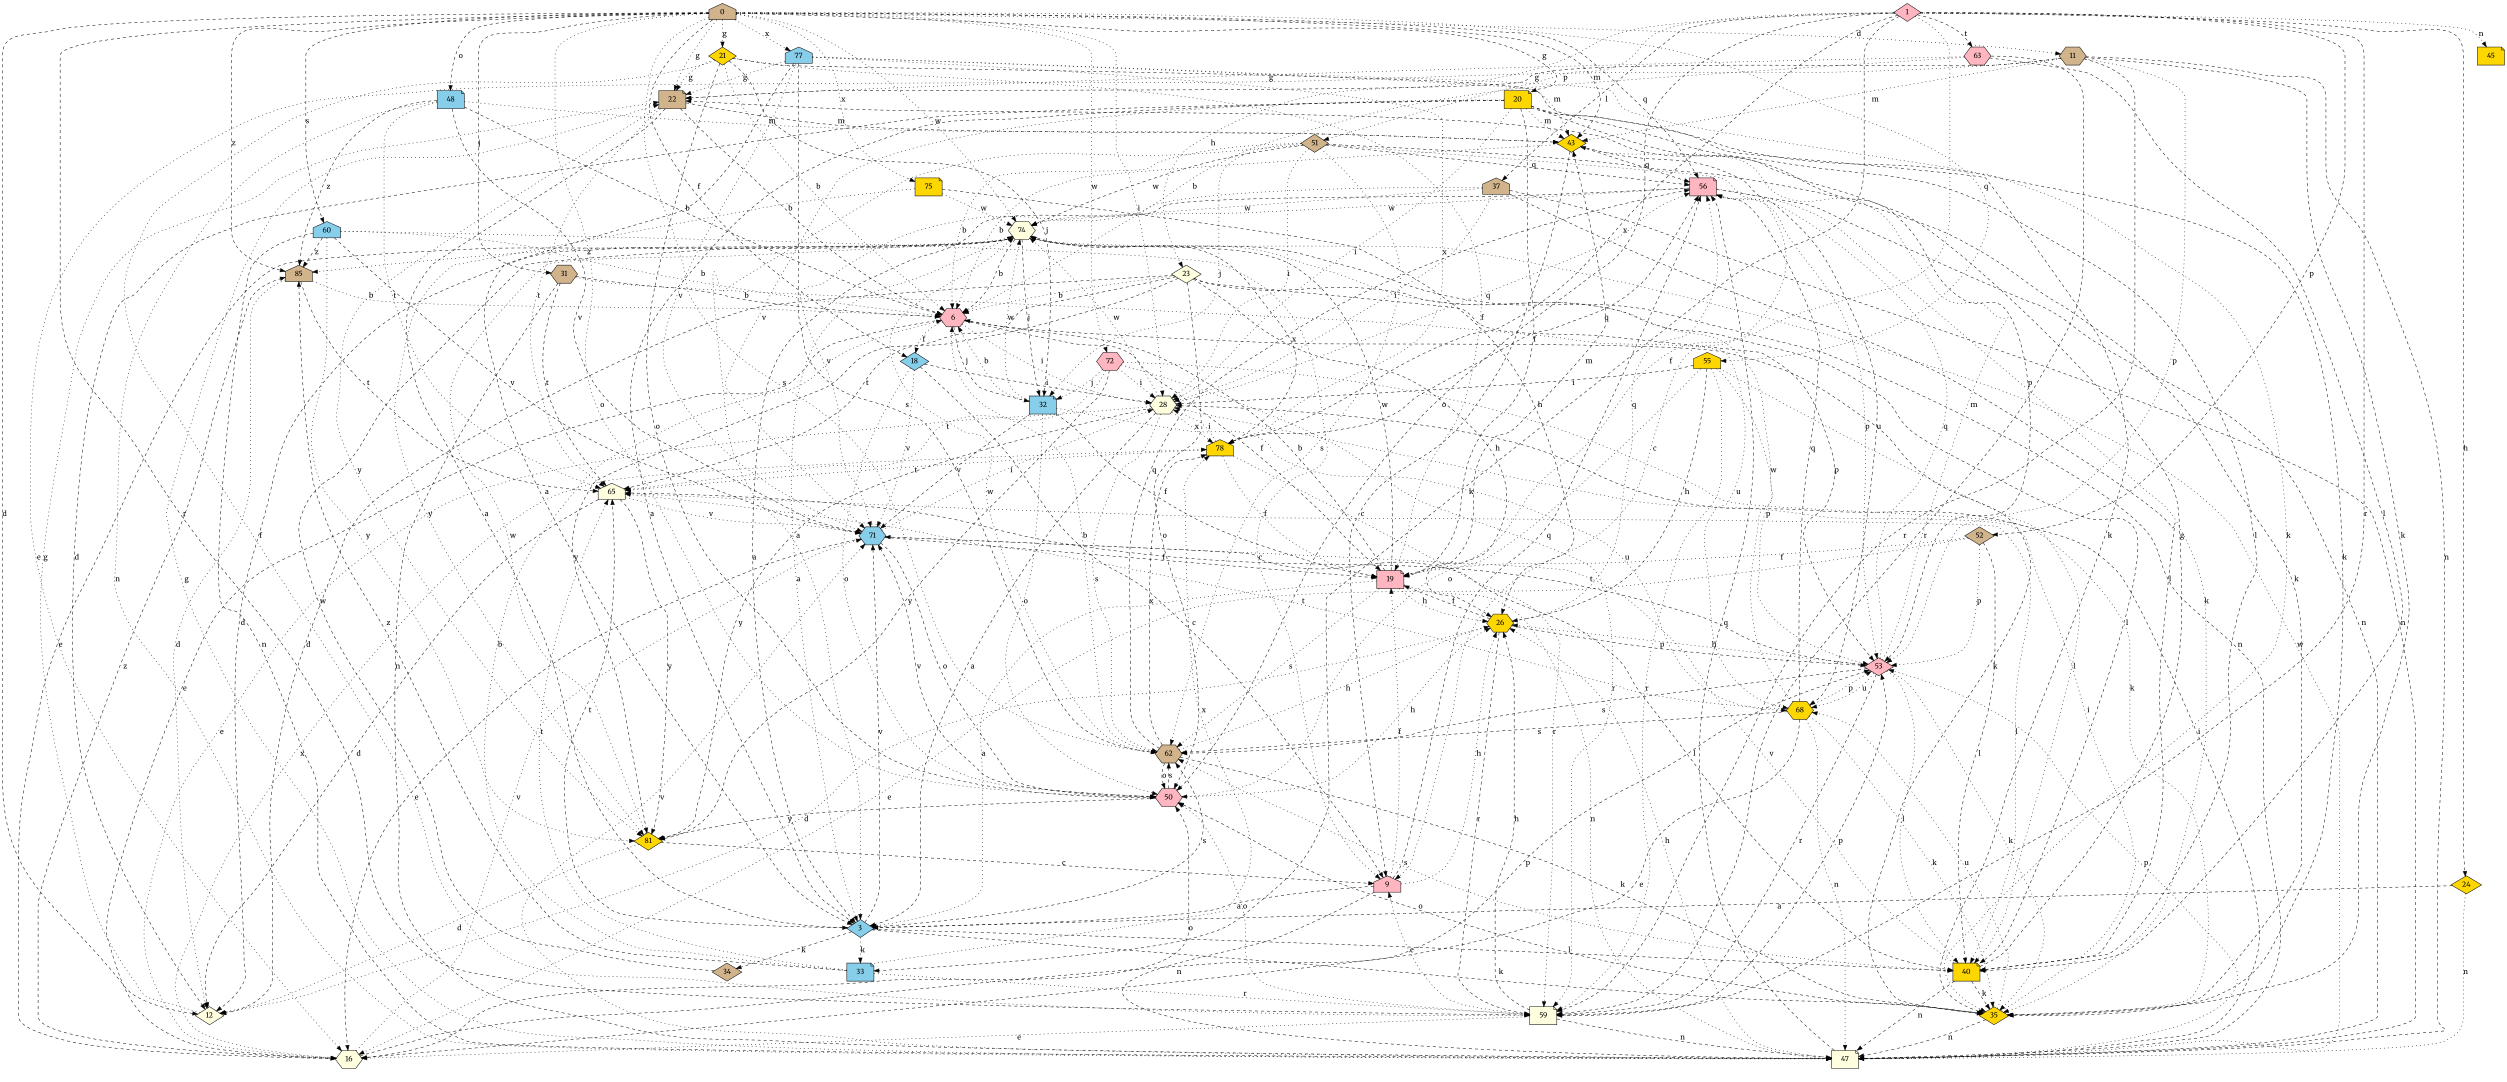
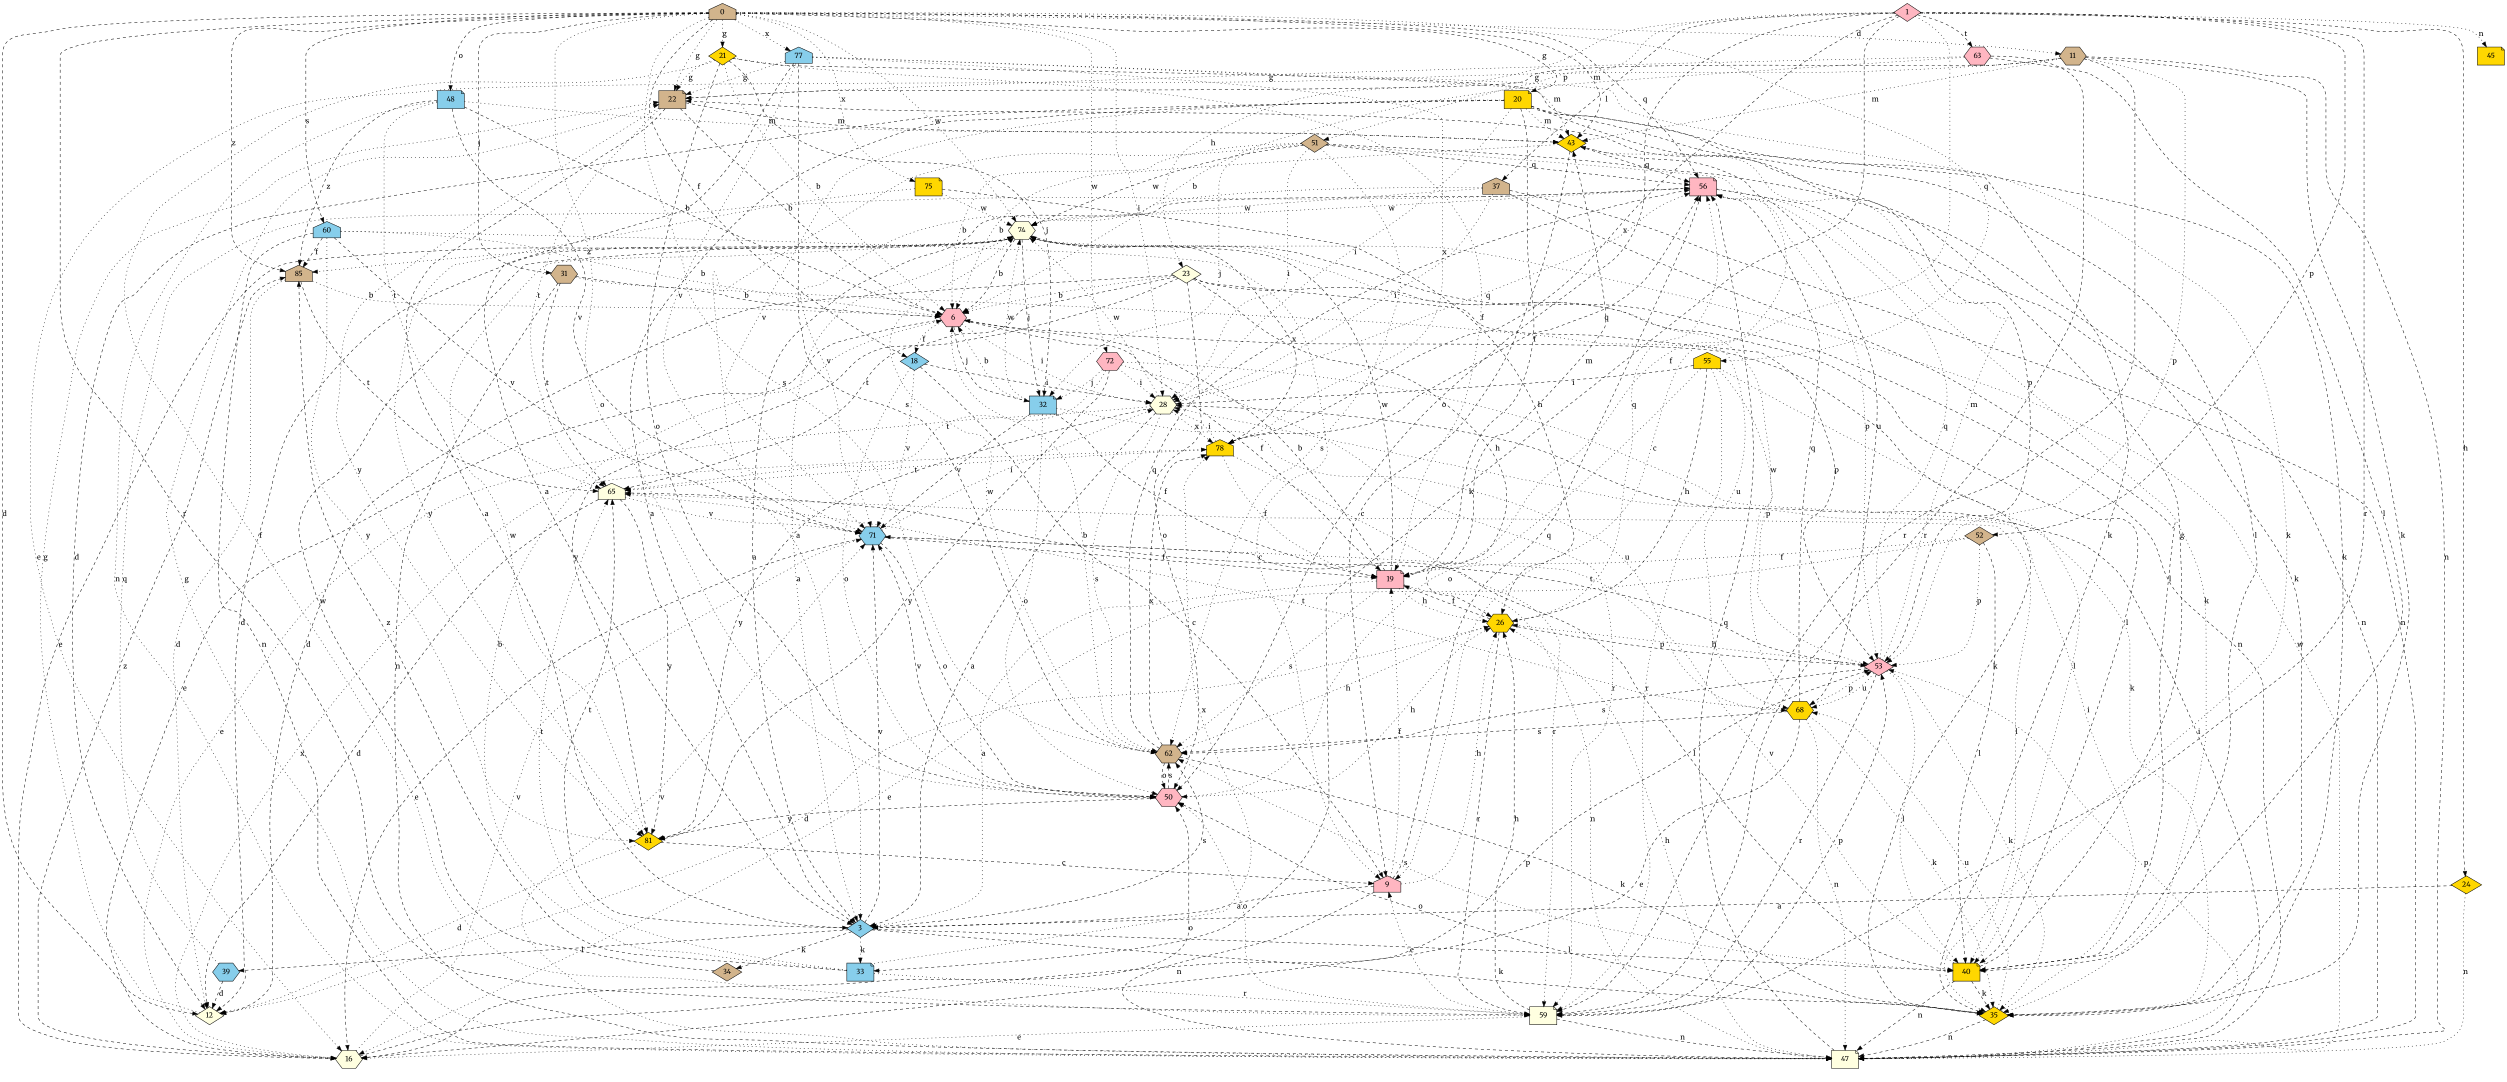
  strict digraph {
    fontname=Merriweather
    node [fillcolor=gold fontname=Merriweather shape=hexagon style=filled]
    edge [fontname=Merriweather style=dotted]
    0 [fillcolor=tan shape=house]
    11 [fillcolor=tan]
    12 [fillcolor=lightyellow shape=diamond]
    18 [fillcolor=skyblue shape=diamond]
    20 [shape=note]
    21 [shape=diamond]
    22 [fillcolor=tan shape=note]
    28 [fillcolor=lightyellow]
    31 [fillcolor=tan]
    43 [shape=diamond]
    48 [fillcolor=skyblue shape=note]
    50 [fillcolor=lightpink]
    55 [shape=house]
    56 [fillcolor=lightpink shape=note]
    59 [fillcolor=lightyellow shape=note]
    60 [fillcolor=skyblue shape=house]
    62 [fillcolor=tan]
    72 [fillcolor=lightpink]
    74 [fillcolor=lightyellow]
    75 [shape=note]
    77 [fillcolor=skyblue shape=house]
    85 [fillcolor=tan shape=house]
    35 [shape=diamond]
    16 [fillcolor=lightyellow]
    47 [fillcolor=lightyellow shape=note]
    53 [fillcolor=lightpink shape=diamond]
    9 [fillcolor=lightpink shape=house]
    71 [fillcolor=skyblue]
    3 [fillcolor=skyblue shape=diamond]
    40 [shape=note]
    19 [fillcolor=lightpink shape=note]
    6 [fillcolor=lightpink]
    32 [fillcolor=skyblue shape=note]
    65 [fillcolor=lightyellow shape=house]
    81 [shape=diamond]
    78 [shape=house]
    68
    26
    1 [fillcolor=lightpink shape=diamond]
    23 [fillcolor=lightyellow shape=diamond]
    24 [shape=diamond]
    33 [fillcolor=skyblue shape=note]
    37 [fillcolor=tan shape=house]
    45 [shape=note]
    51 [fillcolor=tan shape=diamond]
    52 [fillcolor=tan shape=diamond]
    63 [fillcolor=lightpink]
    34 [fillcolor=tan shape=diamond]
+   39 [fillcolor=skyblue]
    0 -> 11 [label=d]
    0 -> 12 [label=d style=dashed]
    0 -> 18 [label=f style=dashed]
    0 -> 20 [label=g style=dashed]
    0 -> 21 [label=g]
    0 -> 22 [label=g]
    0 -> 28 [label=i]
    0 -> 31 [label=j style=dashed]
    0 -> 43 [label=m style=dashed]
    0 -> 48 [label=o style=dashed]
    0 -> 50 [label=o]
    0 -> 55 [label=q]
    0 -> 56 [label=q style=dashed]
    0 -> 59 [label=r style=dashed]
    0 -> 60 [label=s style=dashed]
    0 -> 62 [label=s]
    0 -> 72 [label=w]
    0 -> 74 [label=w]
    0 -> 75 [label=x]
    0 -> 77 [label=x]
    0 -> 85 [label=z style=dashed]
    11 -> 22 [label=g style=dashed]
    11 -> 43 [label=m]
    11 -> 59 [label=r style=dashed]
    11 -> 35 [label=k style=dashed]
    11 -> 16 [label=e]
    11 -> 47 [label=n style=dashed]
    11 -> 53 [label=p]
    12 -> 22 [label=g]
    18 -> 28 [label=i style=dashed]
    18 -> 50 [label=o]
    18 -> 9 [label=c style=dashed]
    18 -> 71 [label=v]
    20 -> 12 [label=d style=dashed]
    20 -> 28 [label=i]
    20 -> 43 [label=m]
    20 -> 35 [label=k style=dashed]
    20 -> 53 [label=p style=dashed]
    20 -> 71 [label=v]
    20 -> 3 [label=a style=dashed]
    20 -> 40 [label=l style=dashed]
    20 -> 19 [label=f style=dashed]
    21 -> 22 [label=g]
    21 -> 50 [label=o style=dashed]
    21 -> 59 [label=f]
    21 -> 35 [label=k style=dashed]
    21 -> 19 [label=f]
    21 -> 6 [label=b]
    21 -> 32 [label=j style=dashed]
    22 -> 43 [label=m style=dashed]
    22 -> 3 [label=a style=dashed]
    22 -> 6 [label=b style=dashed]
    22 -> 65 [label=t]
    22 -> 81 [label=y]
    28 -> 56 [label=q]
    28 -> 62 [label=s]
    28 -> 74 [label=w]
    28 -> 16 [label=e]
    28 -> 3 [label=a style=dashed]
    28 -> 81 [label=y style=dashed]
    28 -> 78 [label=x]
    31 -> 47 [label=n style=dashed]
    31 -> 6 [label=b style=dashed]
    31 -> 65 [label=t style=dashed]
    31 -> 68 [label=u]
    43 -> 56 [label=q style=dashed]
    43 -> 9 [label=c style=dashed]
    43 -> 6 [label=b]
    43 -> 68 [label=u style=dashed]
    48 -> 43 [label=m]
    48 -> 85 [label=z style=dashed]
    48 -> 47 [label=n]
    48 -> 71 [label=v style=dashed]
    48 -> 6 [label=b style=dashed]
    48 -> 65 [label=t]
    50 -> 62 [label=s style=dashed]
    50 -> 71 [label=v style=dashed]
    50 -> 81 [label=y style=dashed]
    50 -> 26 [label=h]
    55 -> 28 [label=i style=dashed]
    55 -> 50 [label=o]
    55 -> 59 [label=r]
    55 -> 53 [label=p]
    55 -> 40 [label=l]
    55 -> 26 [label=h style=dashed]
    56 -> 74 [label=w]
    56 -> 35 [label=k]
    56 -> 47 [label=n style=dashed]
    56 -> 53 [label=p]
    56 -> 3 [label=a style=dashed]
    59 -> 50 [label=o]
    59 -> 16 [label=e]
    59 -> 47 [label=n style=dashed]
    59 -> 53 [label=p style=dashed]
    59 -> 9 [label=c]
    59 -> 26 [label=h style=dashed]
-   60 -> 85 [label=z style=dashed]
+   60 -> 85 [label=f style=dashed]
    60 -> 47 [label=n style=dashed]
    60 -> 9 [label=c]
    60 -> 71 [label=v style=dashed]
    60 -> 6 [label=b]
    60 -> 81 [label=y]
    62 -> 50 [label=o style=dashed]
    62 -> 56 [label=q style=dashed]
    62 -> 74 [label=w]
    62 -> 35 [label=k style=dashed]
    62 -> 6 [label=b]
    62 -> 78 [label=x style=dashed]
    62 -> 26 [label=h]
    72 -> 28 [label=i]
    72 -> 59 [label=r]
    72 -> 35 [label=k]
    72 -> 32 [label=j]
    72 -> 65 [label=t]
    72 -> 81 [label=y style=dashed]
    74 -> 12 [label=d style=dashed]
    74 -> 85 [label=z]
    74 -> 16 [label=e style=dashed]
    74 -> 47 [label=n style=dashed]
    74 -> 3 [label=a]
    74 -> 6 [label=b style=dashed]
    74 -> 32 [label=j style=dashed]
    74 -> 78 [label=x style=dashed]
    75 -> 74 [label=w]
    75 -> 81 [label=y]
    75 -> 26 [label=h style=dashed]
    77 -> 22 [label=g]
    77 -> 43 [label=m]
    77 -> 62 [label=s style=dashed]
    77 -> 35 [label=k]
    77 -> 71 [label=v]
    77 -> 3 [label=a style=dashed]
    77 -> 78 [label=x]
    85 -> 12 [label=d]
    85 -> 6 [label=b]
    85 -> 65 [label=t style=dashed]
    35 -> 28 [label=i]
    35 -> 50 [label=o style=dashed]
    35 -> 47 [label=n style=dashed]
    35 -> 68 [label=u]
    16 -> 50 [label=o style=dashed]
    16 -> 85 [label=z style=dashed]
    16 -> 53 [label=p style=dashed]
    16 -> 71 [label=v]
    16 -> 78 [label=x]
    47 -> 22 [label=g]
    47 -> 28 [label=i style=dashed]
    47 -> 56 [label=q style=dashed]
    47 -> 74 [label=w]
    47 -> 53 [label=p]
    47 -> 71 [label=v]
    47 -> 26 [label=h]
    53 -> 43 [label=m]
    53 -> 56 [label=q]
    53 -> 59 [label=r style=dashed]
    53 -> 62 [label=s style=dashed]
    53 -> 35 [label=k]
    53 -> 40 [label=l]
    53 -> 65 [label=t style=dashed]
    53 -> 68 [label=u]
    53 -> 26 [label=h]
    9 -> 56 [label=q style=dashed]
    9 -> 47 [label=n style=dashed]
    9 -> 3 [label=a style=dashed]
    9 -> 19 [label=f]
    9 -> 26 [label=h]
    71 -> 28 [label=i]
    71 -> 50 [label=o style=dashed]
    71 -> 16 [label=e style=dashed]
    71 -> 40 [label=l style=dashed]
    71 -> 19 [label=f style=dashed]
    3 -> 62 [label=s style=dashed]
    3 -> 35 [label=k style=dashed]
    3 -> 71 [label=v style=dashed]
    3 -> 40 [label=l style=dashed]
    3 -> 65 [label=t style=dashed]
    3 -> 33 [label=k]
    3 -> 34 [label=k style=dashed]
+   3 -> 39 [label=l style=dashed]
    40 -> 22 [label=g style=dashed]
    40 -> 62 [label=s]
    40 -> 35 [label=k style=dashed]
    40 -> 47 [label=n style=dashed]
    40 -> 71 [label=v]
    19 -> 43 [label=m style=dashed]
    19 -> 62 [label=s]
    19 -> 74 [label=w style=dashed]
    19 -> 47 [label=n]
    19 -> 3 [label=a]
    19 -> 6 [label=b style=dashed]
    19 -> 26 [label=h]
    6 -> 18 [label=f]
    6 -> 28 [label=i]
    6 -> 35 [label=k style=dashed]
    6 -> 16 [label=e style=dashed]
    6 -> 19 [label=f style=dashed]
    6 -> 32 [label=j style=dashed]
    32 -> 50 [label=o]
    32 -> 74 [label=w]
    32 -> 71 [label=v style=dashed]
    32 -> 19 [label=f style=dashed]
    32 -> 6 [label=b]
    32 -> 68 [label=u]
    65 -> 12 [label=d style=dashed]
    65 -> 71 [label=v]
    65 -> 40 [label=l]
    65 -> 81 [label=y style=dashed]
    81 -> 12 [label=d]
    81 -> 74 [label=w]
    81 -> 9 [label=c style=dashed]
    78 -> 28 [label=i]
    78 -> 56 [label=q style=dashed]
    78 -> 59 [label=r]
    78 -> 19 [label=f]
    78 -> 65 [label=t]
    68 -> 56 [label=q style=dashed]
    68 -> 62 [label=s style=dashed]
    68 -> 74 [label=w]
    68 -> 35 [label=k]
    68 -> 16 [label=e style=dashed]
    68 -> 47 [label=n]
    68 -> 53 [label=p]
    68 -> 65 [label=t]
    26 -> 12 [label=d]
    26 -> 56 [label=q]
    26 -> 59 [label=r style=dashed]
    26 -> 53 [label=p style=dashed]
    26 -> 19 [label=f style=dashed]
    1 -> 50 [label=o style=dashed]
    1 -> 59 [label=r style=dashed]
    1 -> 9 [label=c]
    1 -> 78 [label=x style=dashed]
    1 -> 23 [label=h]
    1 -> 24 [label=h style=dashed]
    1 -> 33 [label=k style=dashed]
    1 -> 37 [label=l style=dashed]
    1 -> 45 [label=n]
    1 -> 51 [label=p]
    1 -> 52 [label=p style=dashed]
    1 -> 63 [label=t style=dashed]
    23 -> 12 [label=d style=dashed]
    23 -> 50 [label=o style=dashed]
    23 -> 53 [label=p style=dashed]
    23 -> 40 [label=l style=dashed]
    23 -> 6 [label=b]
    23 -> 65 [label=t style=dashed]
    23 -> 81 [label=y style=dashed]
    23 -> 26 [label=h style=dashed]
    24 -> 47 [label=n]
    24 -> 3 [label=a style=dashed]
    33 -> 59 [label=r]
    33 -> 85 [label=z style=dashed]
    33 -> 6 [label=b]
    33 -> 65 [label=t]
    33 -> 78 [label=x]
    37 -> 28 [label=i]
    37 -> 74 [label=w]
    37 -> 47 [label=n style=dashed]
    37 -> 71 [label=v]
    37 -> 40 [label=l style=dashed]
    51 -> 28 [label=i]
    51 -> 56 [label=q style=dashed]
    51 -> 62 [label=s]
    51 -> 74 [label=w style=dashed]
    51 -> 35 [label=k style=dashed]
    51 -> 3 [label=a]
    51 -> 19 [label=f]
    51 -> 6 [label=b]
    51 -> 32 [label=j]
    52 -> 16 [label=e]
    52 -> 53 [label=p]
    52 -> 40 [label=l style=dashed]
    52 -> 19 [label=f]
    63 -> 22 [label=g]
    63 -> 59 [label=r style=dashed]
    63 -> 40 [label=l style=dashed]
    63 -> 6 [label=b]
    34 -> 74 [label=w style=dashed]
+   39 -> 12 [label=d style=dashed]
+   39 -> 56 [label=q]
  }
